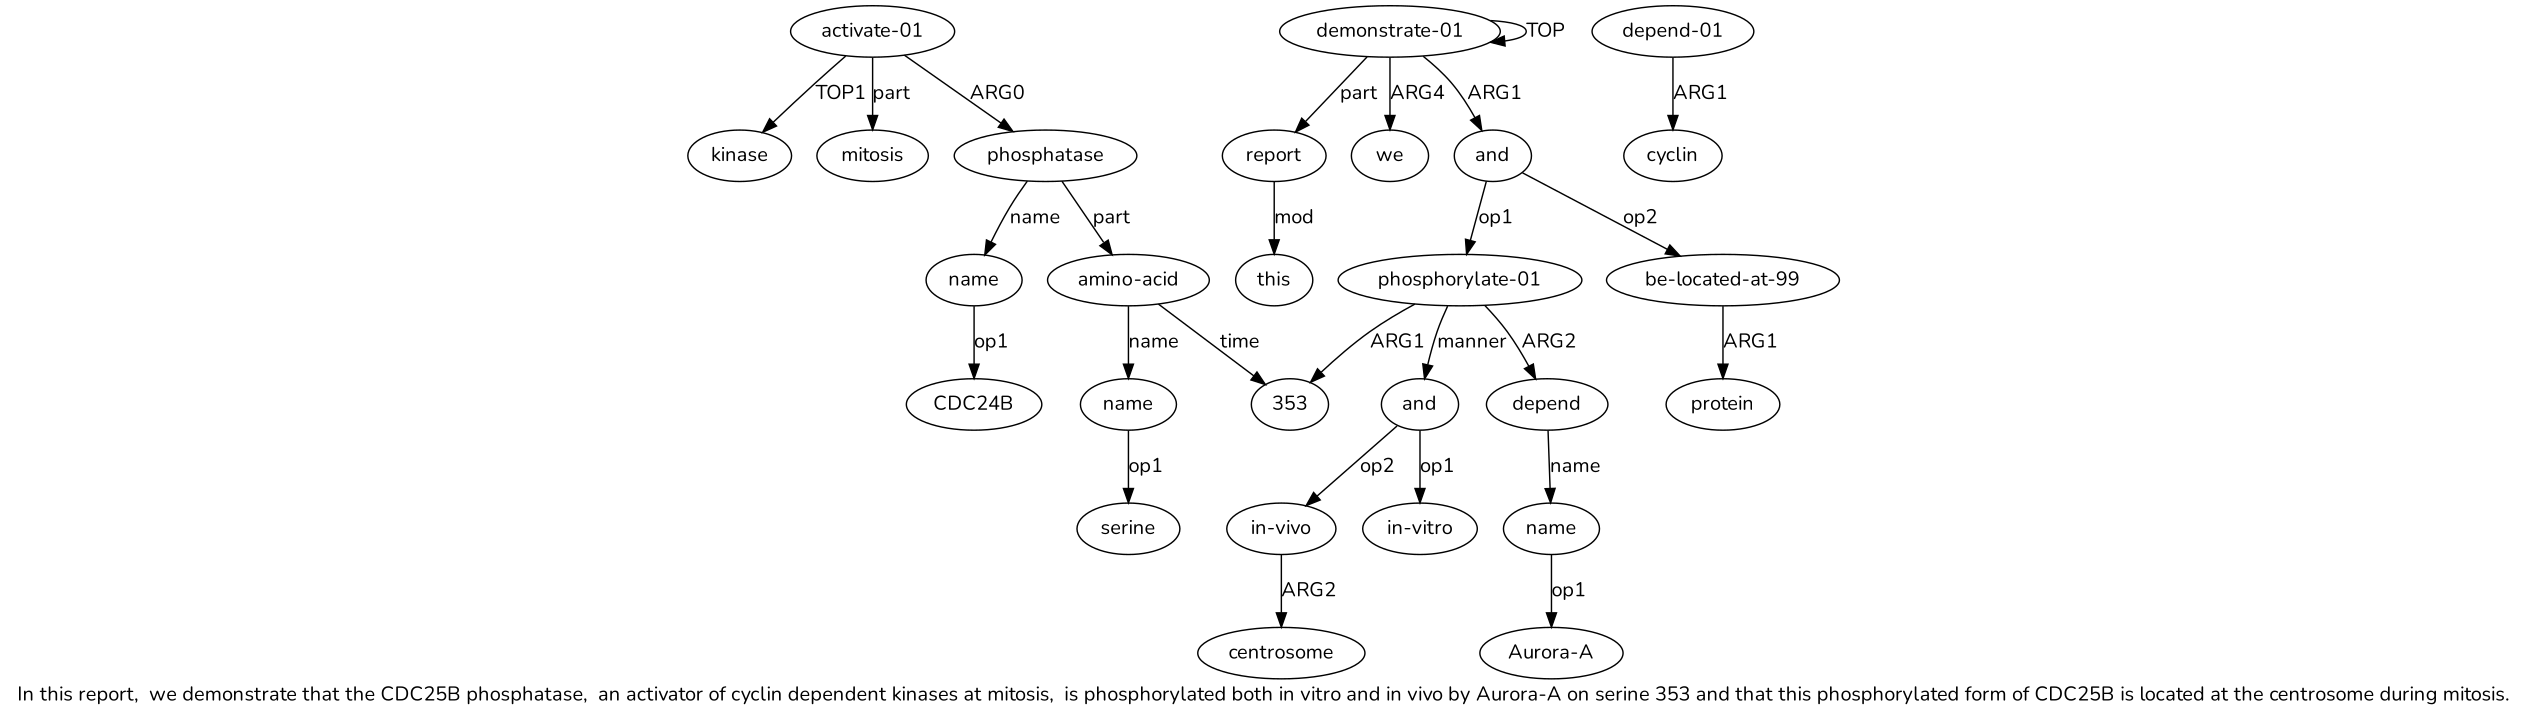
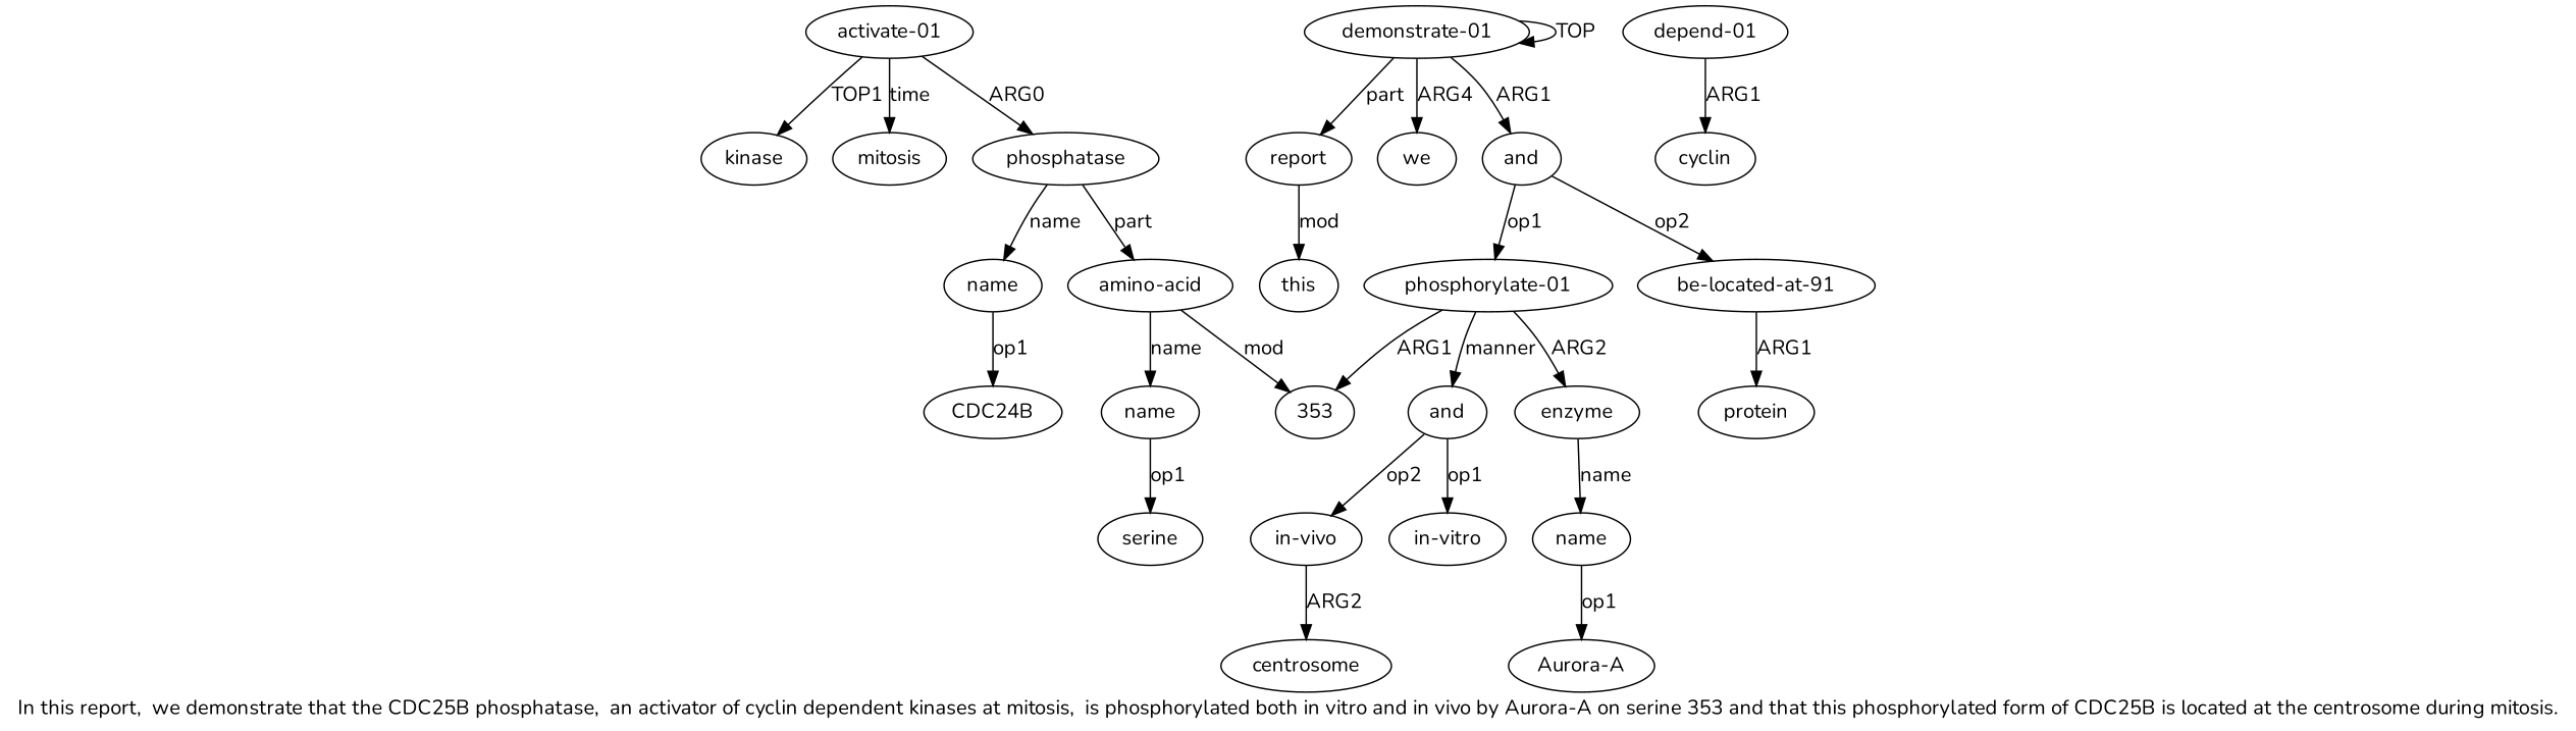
  digraph {
    fontname=Nunito
    label="In this report,  we demonstrate that the CDC25B phosphatase,  an activator of cyclin dependent kinases at mitosis,  is phosphorylated both in vitro and in vivo by Aurora-A on serine 353 and that this phosphorylated form of CDC25B is located at the centrosome during mitosis."
    node [color=black fontname=Nunito gold_ind=-1 gold_label=name test_ind=-1 test_label=name]
    edge [color=black fontname=Nunito gold_label=op1 test_label=op1]
    n1 [gold_ind=20 gold_label=centrosome label=centrosome test_ind=20 test_label=centrosome]
    n2 [gold_ind=21 gold_label=report label=report test_ind=21 test_label=report]
    n3 [gold_ind=22 gold_label=this label=this test_ind=22 test_label=this]
    n4 [gold_label=serine label=serine test_label=serine]
    n5 [gold_label=353 label=353 test_label=353]
    n6 [gold_label="Aurora-A" label="Aurora-A" test_label="Aurora-A"]
    n7 [gold_ind=15 gold_label=and label=and test_ind=15 test_label=and]
    n8 [gold_ind=17 gold_label="in-vivo" label="in-vivo" test_ind=17 test_label="in-vivo"]
    n9 [gold_ind=16 gold_label="in-vitro" label="in-vitro" test_ind=16 test_label="in-vitro"]
    n10 [gold_ind=14 label=name test_ind=14]
    n11 [gold_ind=11 gold_label=cyclin label=cyclin test_ind=11 test_label=cyclin]
    n12 [gold_ind=10 gold_label="depend-01" label="depend-01" test_ind=10 test_label="depend-01"]
    n13 [gold_ind=9 gold_label=kinase label=kinase test_ind=9 test_label=kinase]
-   n14 [gold_ind=13 gold_label=enzyme label=depend test_ind=13 test_label=enzyme]
+   n14 [gold_ind=13 gold_label=enzyme label=enzyme test_ind=13 test_label=enzyme]
    n15 [gold_ind=12 gold_label=mitosis label=mitosis test_ind=12 test_label=mitosis]
    n16 [gold_ind=19 gold_label=protein label=protein test_ind=19 test_label=protein]
-   n17 [gold_ind=18 gold_label="be-located-at-91" label="be-located-at-99" test_ind=18 test_label="be-located-at-91"]
+   n17 [gold_ind=18 gold_label="be-located-at-91" label="be-located-at-91" test_ind=18 test_label="be-located-at-91"]
    n18 [gold_ind=1 gold_label=we label=we test_ind=1 test_label=we]
    n19 [gold_ind=0 gold_label="demonstrate-01" label="demonstrate-01" test_ind=0 test_label="demonstrate-01"]
    n20 [gold_ind=2 gold_label=and label=and test_ind=2 test_label=and]
    n21 [gold_ind=3 gold_label="phosphorylate-01" label="phosphorylate-01" test_ind=3 test_label="phosphorylate-01"]
    n22 [gold_ind=4 gold_label="amino-acid" label="amino-acid" test_ind=4 test_label="amino-acid"]
    n23 [gold_ind=5 label=name test_ind=5]
    n24 [gold_ind=7 label=name test_ind=7]
    n25 [gold_label=CDC25B label=CDC24B test_label=CDC25B]
    n26 [gold_ind=6 gold_label=phosphatase label=phosphatase test_ind=6 test_label=phosphatase]
    n27 [gold_ind=8 gold_label="activate-01" label="activate-01" test_ind=8 test_label="activate-01"]
    n2 -> n3 [gold_label=mod label=mod test_label=mod]
    n7 -> n8 [gold_label=op2 label=op2 test_label=op2]
    n7 -> n9 [label=op1]
    n8 -> n1 [gold_label=ARG2 label=ARG2 test_label=ARG2]
    n10 -> n6 [label=op1]
    n12 -> n11 [gold_label=ARG1 label=ARG1 test_label=ARG1]
    n14 -> n10 [gold_label=name label=name test_label=name]
    n17 -> n16 [gold_label=ARG1 label=ARG1 test_label=ARG1]
    n19 -> n2 [gold_label=medium label=part test_label=medium]
    n19 -> n18 [gold_label=ARG0 label=ARG4 test_label=ARG0]
    n19 -> n19 [gold_label=TOP label=TOP test_label=TOP]
    n19 -> n20 [gold_label=ARG1 label=ARG1 test_label=ARG1]
    n20 -> n17 [gold_label=op2 label=op2 test_label=op2]
    n20 -> n21 [label=op1]
    n21 -> n5 [gold_label=ARG1 label=ARG1 test_label=ARG1]
    n21 -> n7 [gold_label=manner label=manner test_label=manner]
    n21 -> n14 [gold_label=ARG2 label=ARG2 test_label=ARG2]
-   n22 -> n5 [gold_label=mod label=time test_label=mod]
+   n22 -> n5 [gold_label=mod label=mod test_label=mod]
    n22 -> n23 [gold_label=name label=name test_label=name]
    n23 -> n4 [label=op1]
    n24 -> n25 [label=op1]
    n26 -> n22 [gold_label=part label=part test_label=part]
    n26 -> n24 [gold_label=name label=name test_label=name]
    n27 -> n13 [gold_label=ARG1 label=TOP1 test_label=ARG1]
-   n27 -> n15 [gold_label=time label=part test_label=time]
+   n27 -> n15 [gold_label=time label=time test_label=time]
    n27 -> n26 [gold_label=ARG0 label=ARG0 test_label=ARG0]
  }
